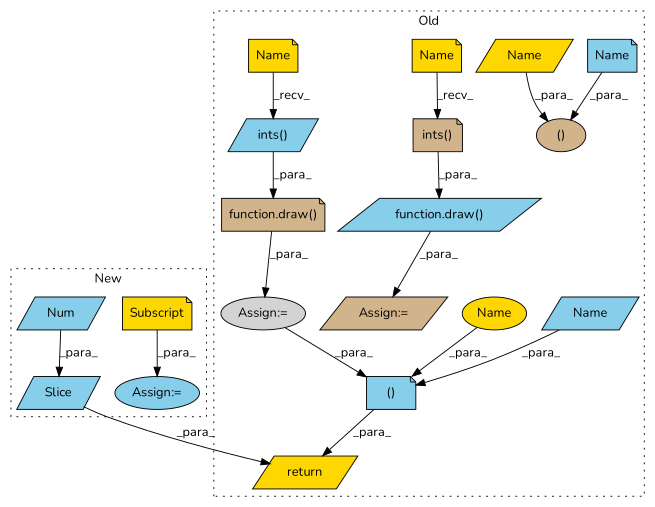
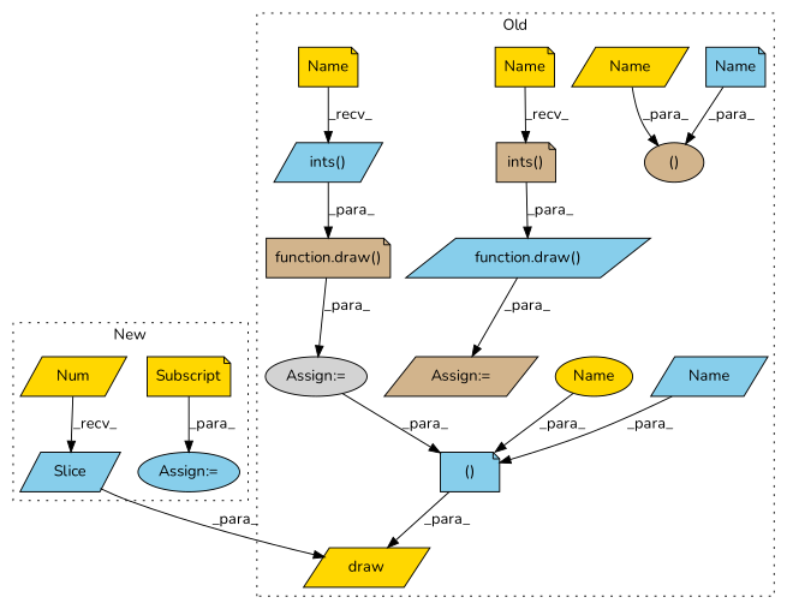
  digraph {
    fontname=Nunito
    node [a=87 fillcolor=skyblue fontname=Nunito l=3 s=1817 shape=parallelogram style=filled]
    edge [fontname=Nunito]
    n1 [a=75 fillcolor=tan l="5,1" label="function.draw()" s="1812,1866" shape=note]
    n2 [a=54 l=23 label="()" s=2004 shape=note]
    n3 [a=75 l=49 label="ints()"]
    n4 [a=75 fillcolor=tan l=39 label="ints()" s=1359 shape=note]
    n5 [a=75 l="5,1" label="function.draw()" s="1354,1398"]
    n6 [a=68 fillcolor=lightgrey label="Assign:=" s=1809 shape=ellipse]
    n7 [a=68 fillcolor=tan label="Assign:=" s=1351]
-   n8 [a=93 fillcolor=gold l=7 label=return s=1992]
+   n8 [a=93 fillcolor=gold l=7 label=draw s=1992]
    n9 [a=54 fillcolor=tan label="()" s=1514 shape=ellipse]
    n10 [l=5 label=Name s=1509 shape=note]
    n11 [l=5 label=Name s=1999]
    n12 [fillcolor=gold l=1 label=Name s=2006 shape=ellipse]
    n13 [fillcolor=gold l=1 label=Name s=1516]
    n14 [fillcolor=gold l=7 label=Name s=1359 shape=note]
    n15 [fillcolor=gold l=7 label=Name shape=note]
    n16 [a=80 l=2 label=Slice s=1741]
    n17 [a=63 fillcolor=gold l="17,0" label=Subscript s="1727,0" shape=note]
-   n18 [a=76 l=1 label=Num s=1742]
+   n18 [a=76 fillcolor=gold l=1 label=Num s=1742]
    n19 [a=68 l=13 label="Assign:=" s=1714 shape=ellipse]
    subgraph cluster_1 {
      label=Old
      style=dotted
      n1
      n2
      n3
      n4
      n5
      n6
      n7
      n8
      n9
      n10
      n11
      n12
      n13
      n14
      n15
    }
    subgraph cluster_2 {
      label=New
      style=dotted
      n16
      n17
      n18
      n19
    }
    n1 -> n6 [label=_para_]
    n2 -> n8 [label=_para_]
    n3 -> n1 [label=_para_]
    n4 -> n5 [label=_para_]
    n5 -> n7 [label=_para_]
    n6 -> n2 [label=_para_]
    n10 -> n9 [label=_para_]
    n11 -> n2 [label=_para_]
    n12 -> n2 [label=_para_]
    n13 -> n9 [label=_para_]
    n14 -> n4 [label=_recv_]
    n15 -> n3 [label=_recv_]
    n16 -> n8 [label=_para_]
    n17 -> n19 [label=_para_]
-   n18 -> n16 [label=_para_]
+   n18 -> n16 [label=_recv_]
  }
